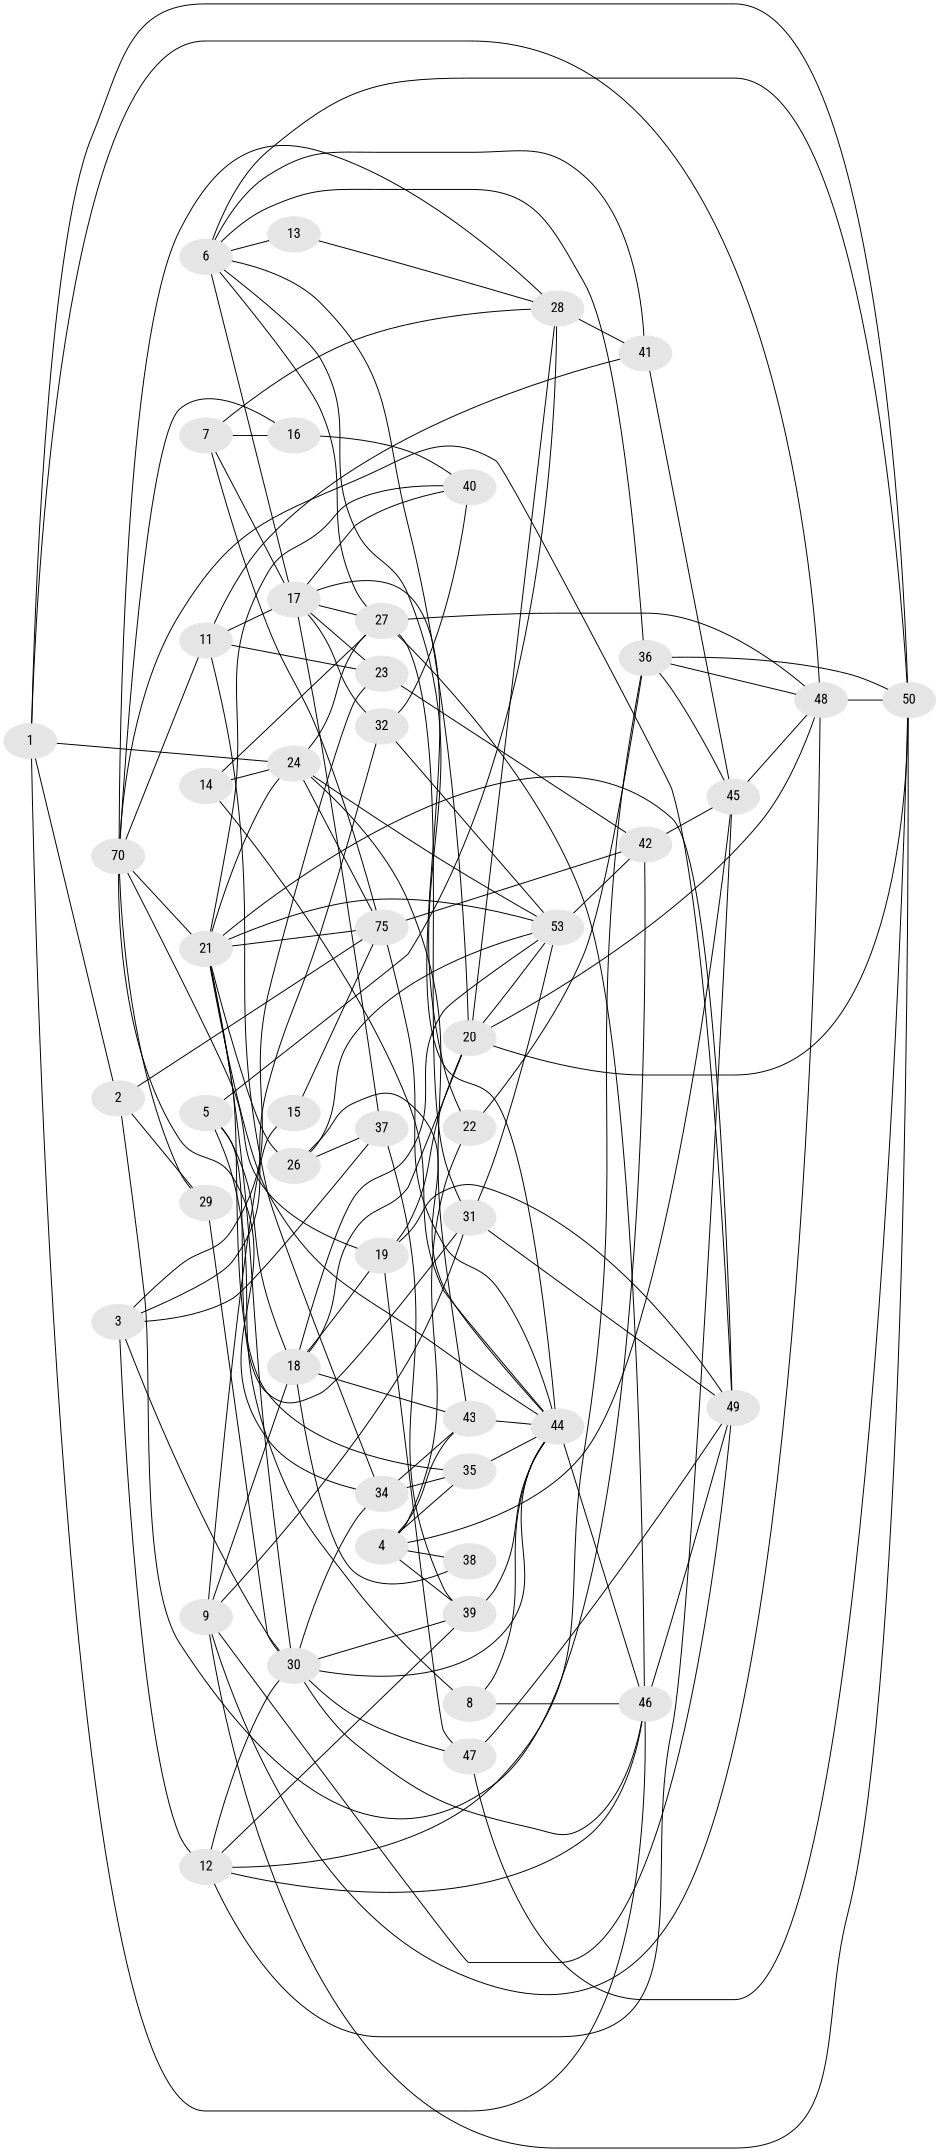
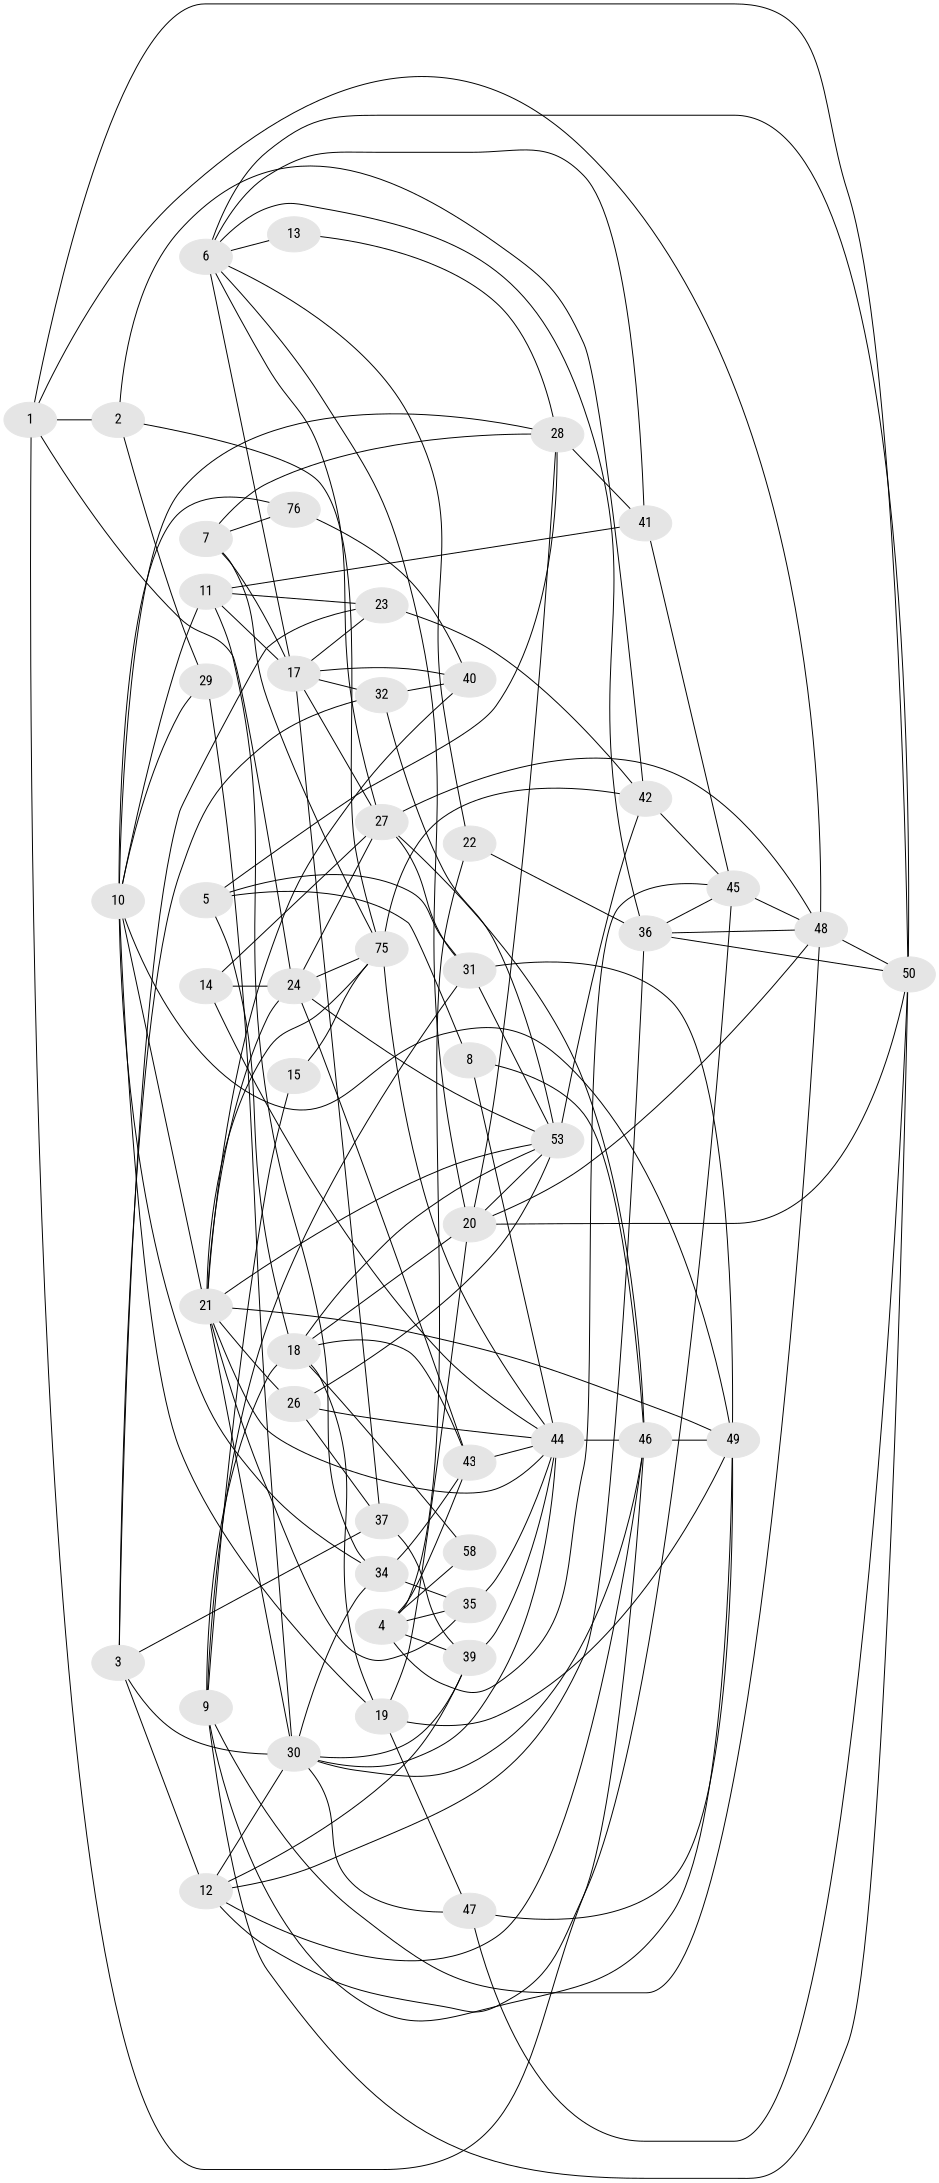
  graph {
    fontname="Roboto Condensed"
    rankdir=LR
    node [color=gray90 fontname="Roboto Condensed" style=filled]
    edge [fontname="Roboto Condensed" weight=1.0]
    1
    2
    24
    46
    48
    50
    n7 [label=75]
    29
    42
    43
    27
    n12 [label=53]
    49
    44
    30
    45
    3
    12
    23
    32
    37
    39
    36
    34
    47
    40
    4
    22
    35
-   38
+   38 [label=58]
    5
    8
    18
    28
    31
    20
    19
    41
    6
    13
    17
    7
-   16
+   16 [label=76]
    9
    15
-   10 [label=70]
+   10
    11
    21
    26
    14
    1 -- 2
    1 -- 24
    1 -- 46
    1 -- 48
    1 -- 50
    2 -- n7
    2 -- 29
    2 -- 42
    24 -- n7
    24 -- 43
    24 -- 27
    24 -- n12
    46 -- 49 [weight=2.0]
    48 -- 50
    n7 -- 42
    n7 -- 44
    29 -- 30 [weight=2.0]
    42 -- 45
    43 -- 44
    27 -- 46
    27 -- 48
    27 -- 31
    n12 -- 42
    44 -- 46
    30 -- 46
    30 -- 44
    30 -- 39
    30 -- 34
    30 -- 47 [weight=2.0]
    45 -- 48
    3 -- 30
    3 -- 12
    3 -- 23
    3 -- 32
    3 -- 37
    12 -- 46
    12 -- 30
    12 -- 45
    12 -- 39
    12 -- 36
    23 -- 42
    32 -- n12
    32 -- 40
    37 -- 39
    39 -- 44
    36 -- 48
    36 -- 50
    36 -- 45
    34 -- 43
    34 -- 35
    47 -- 50
    47 -- 49
    4 -- 43
    4 -- 45
    4 -- 39
    4 -- 22
    4 -- 35
    4 -- 38
    22 -- 36
    35 -- 44
    5 -- 8
    5 -- 18
    5 -- 28
    5 -- 31
    8 -- 46 [weight=2.0]
    8 -- 44 [weight=2.0]
    18 -- 43
    18 -- n12
    18 -- 38
    18 -- 20
    18 -- 19
    28 -- 41
    31 -- n12
    31 -- 49
    20 -- 48
    20 -- 50
    20 -- n12
    20 -- 28
    19 -- 49
    19 -- 47
    19 -- 20
    41 -- 45
    6 -- 50
    6 -- 27
    6 -- 36
    6 -- 22
    6 -- 20
    6 -- 41
    6 -- 13
    6 -- 17
    13 -- 28
    17 -- 27
-   17 -- 44
    17 -- 23
    17 -- 32
    17 -- 37
    17 -- 40
    7 -- n7
    7 -- 28
    7 -- 17
    7 -- 16
    16 -- 40
    9 -- 48
    9 -- 50
    9 -- 49
    9 -- 18
    9 -- 31
    9 -- 15
    15 -- n7
    10 -- 29
    10 -- 49
    10 -- 34
    10 -- 28
    10 -- 19
    10 -- 16
    10 -- 11
    10 -- 21
    11 -- 23
    11 -- 34
    11 -- 41 [weight=2.0]
    11 -- 17
    21 -- 24
    21 -- n7
    21 -- n12
    21 -- 49
    21 -- 44
    21 -- 30
    21 -- 40
    21 -- 35
    21 -- 26 [weight=2.0]
    26 -- n12
    26 -- 44
    26 -- 37
    14 -- 24
    14 -- 27
    14 -- 44
  }
